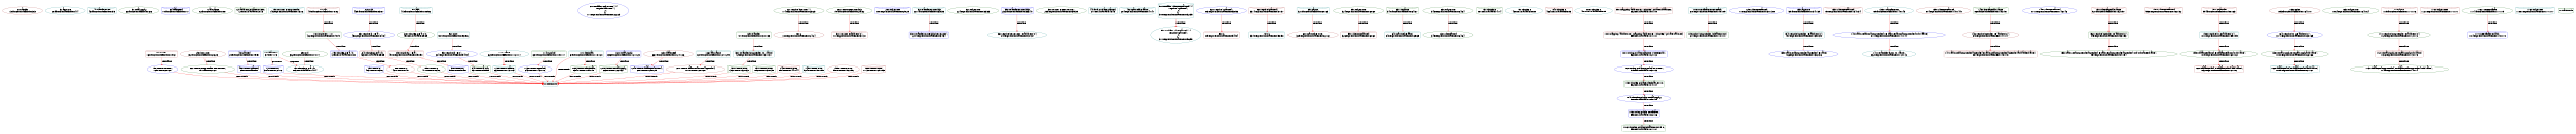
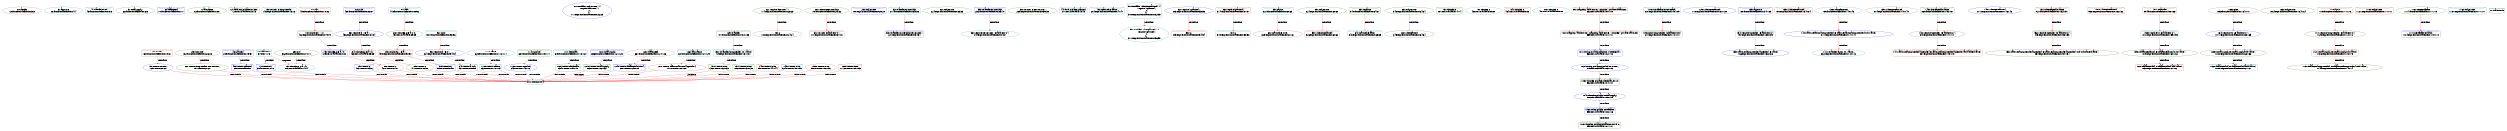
  digraph {
    node [color=darkgreen shape=cylinder type_label=expression_statement]
    edge [arrowhead=tee color=red controlflow_type=next_line edge_type=CFG_edge]
    n1 [color=brown label="2_ transfer\n13-function_definition-3-3" shape=ellipse type_label=function_definition]
    n2 [color=teal label="3_ approve\n28-function_definition-4-4" shape=ellipse type_label=function_definition]
    n3 [color=teal label="4_ transferFrom\n43-function_definition-5-5" type_label=function_definition]
    n4 [label="5_ totalSupply\n62-function_definition-6-6" shape=ellipse type_label=function_definition]
    n5 [color=blue label="6_ balanceOf\n70-function_definition-7-7" type_label=function_definition]
    n6 [label="7_ allowance\n82-function_definition-8-8" shape=ellipse type_label=function_definition]
    n7 [label="12_ address private _owner;\n129-new_variable-13-13" type_label=new_variable]
    n8 [color=teal label="15_ _owner = msg.sender;\n146-expression_statement-16-16"]
    n9 [color=brown label="18_ owner\n160-function_definition-19-21" type_label=function_definition]
    n10 [color=blue label="19_ return _owner;\n169-return-20-20" shape=ellipse type_label=return]
    n11 [color=teal label="0_ exit_node" type_label=exit]
    n12 [color=blue label="21_ modifier onlyOwner() {\n        require(isOwner());\n        _;\n    }\n171-expression_statement-22-25" shape=ellipse]
    n13 [label="22_ require(isOwner());\n174-expression_statement-23-23" shape=ellipse]
    n14 [color=brown label="23_ _;\n180-expression_statement-24-24" shape=ellipse]
    n15 [color=brown label="25_ isOwner\n182-function_definition-26-28" shape=ellipse type_label=function_definition]
    n16 [label="26_ return msg.sender == _owner;\n191-return-27-27" shape=ellipse type_label=return]
    n17 [label="28_ renounceOwnership\n197-function_definition-29-32" shape=ellipse type_label=function_definition]
    n18 [color=brown label="30_ _owner = address(0);\n211-expression_statement-31-31"]
    n19 [color=blue label="28_ onlyOwner\n200-expression_statement-29-29"]
    n20 [color=teal label="32_ transferOwnership\n217-function_definition-33-35" type_label=function_definition]
    n21 [color=blue label="33_ _transferOwnership(newOwner);\n227-expression_statement-34-34"]
    n22 [label="32_ onlyOwner\n224-expression_statement-33-33" shape=ellipse]
    n23 [color=blue label="35_ _transferOwnership\n232-function_definition-36-40" type_label=function_definition]
    n24 [color=teal label="36_ require(newOwner != address(0));\n240-expression_statement-37-37" shape=ellipse]
    n25 [label="38_ _owner = newOwner;\n255-expression_statement-39-39" shape=ellipse]
    n26 [color=teal label="44_ bool private _paused;\n277-new_variable-45-45" type_label=new_variable]
    n27 [color=teal label="46_ _paused = false;\n284-expression_statement-47-47"]
    n28 [color=blue label="48_ paused\n289-function_definition-49-51" type_label=function_definition]
    n29 [color=blue label="49_ return _paused;\n298-return-50-50" type_label=return]
    n30 [color=teal label="51_ modifier whenNotPaused() {\n        require(!_paused);\n        _;\n    }\n300-expression_statement-52-55"]
    n31 [color=teal label="55_ modifier whenPaused() {\n        require(_paused);\n        _;\n    }\n311-expression_statement-56-59" shape=ellipse]
    n32 [color=blue label="52_ require(!_paused);\n303-expression_statement-53-53" shape=ellipse]
    n33 [color=brown label="53_ _;\n309-expression_statement-54-54"]
    n34 [color=brown label="56_ require(_paused);\n314-expression_statement-57-57"]
    n35 [color=teal label="57_ _;\n319-expression_statement-58-58"]
    n36 [color=teal label="59_ pause\n321-function_definition-60-63" type_label=function_definition]
    n37 [color=brown label="60_ _paused = true;\n329-expression_statement-61-61" shape=ellipse]
    n38 [label="59_ onlyOwner\n324-expression_statement-60-60" shape=ellipse]
    n39 [color=brown label="59_ whenNotPaused\n326-expression_statement-60-60"]
    n40 [label="63_ unpause\n340-function_definition-64-67" type_label=function_definition]
    n41 [color=teal label="64_ _paused = false;\n348-expression_statement-65-65"]
    n42 [label="63_ onlyOwner\n343-expression_statement-64-64" shape=ellipse]
    n43 [label="63_ whenPaused\n345-expression_statement-64-64" shape=ellipse]
    n44 [label="69_ mul\n362-function_definition-70-77" shape=ellipse type_label=function_definition]
    n45 [color=teal label="73_ uint256 c = a * b;\n386-new_variable-74-74" shape=ellipse type_label=new_variable]
    n46 [color=teal label="70_ if_a == 0\n379-if-71-73" type_label=if]
    n47 [color=blue label="71_ return 0;\n384-return-72-72" type_label=return]
    n48 [label="73_ uint256 c\n387-new_variable-74-74" type_label=new_variable]
    n49 [color=blue label="75_ return c;\n403-return-76-76" type_label=return]
    n50 [color=brown label="77_ div\n405-function_definition-78-82" type_label=function_definition]
    n51 [label="78_ require(b > 0);\n422-expression_statement-79-79"]
    n52 [color=blue label="79_ uint256 c = a / b;\n429-new_variable-80-80" type_label=new_variable]
    n53 [color=brown label="80_ return c;\n437-return-81-81" shape=ellipse type_label=return]
    n54 [color=teal label="79_ uint256 c\n430-new_variable-80-80" shape=ellipse type_label=new_variable]
    n55 [color=blue label="82_ sub\n439-function_definition-83-87" type_label=function_definition]
    n56 [color=blue label="83_ require(b <= a);\n456-expression_statement-84-84" shape=ellipse]
    n57 [color=brown label="84_ uint256 c = a - b;\n463-new_variable-85-85" type_label=new_variable]
    n58 [label="85_ return c;\n471-return-86-86" shape=ellipse type_label=return]
    n59 [color=brown label="84_ uint256 c\n464-new_variable-85-85" type_label=new_variable]
    n60 [color=teal label="87_ add\n473-function_definition-88-92" type_label=function_definition]
    n61 [label="88_ uint256 c = a + b;\n490-new_variable-89-89" shape=ellipse type_label=new_variable]
    n62 [color=brown label="89_ require(c >= a);\n498-expression_statement-90-90"]
    n63 [color=blue label="90_ return c;\n505-return-91-91" type_label=return]
    n64 [color=teal label="88_ uint256 c\n491-new_variable-89-89" shape=ellipse type_label=new_variable]
    n65 [color=teal label="92_ mod\n507-function_definition-93-96" type_label=function_definition]
    n66 [color=blue label="93_ require(b != 0);\n524-expression_statement-94-94" shape=ellipse]
    n67 [label="94_ return a % b;\n531-return-95-95" type_label=return]
    n68 [color=brown label="99_ mapping (address => uint256) private _balances;\n552-new_variable-100-100" type_label=new_variable]
    n69 [color=brown label="100_ mapping (address => mapping (address => uint256)) private _allowed;\n559-new_variable-101-101" type_label=new_variable]
    n70 [color=blue label="101_ string private _name = \"MetexGold\";\n568-new_variable-102-102" type_label=new_variable]
    n71 [color=blue label="102_ string private _symbol = \"MAU\";\n575-new_variable-103-103" shape=ellipse type_label=new_variable]
    n72 [label="103_ uint256 private _decimals = 18;\n582-new_variable-104-104" type_label=new_variable]
    n73 [color=blue label="104_ uint256 private _totalSupply;\n588-new_variable-105-105" shape=ellipse type_label=new_variable]
    n74 [color=blue label="105_ string public certificate;\n593-new_variable-106-106" type_label=new_variable]
    n75 [label="106_ uint256 private initialAmount = 0;\n598-new_variable-107-107" type_label=new_variable]
    n76 [color=teal label="108_ certificate = certHash;\n610-expression_statement-109-109"]
    n77 [label="109_ mint(msg.sender, initialAmount);\n614-expression_statement-110-110"]
    n78 [color=teal label="111_ name\n623-function_definition-112-114" shape=ellipse type_label=function_definition]
    n79 [color=teal label="112_ return _name;\n632-return-113-113" type_label=return]
    n80 [label="114_ symbol\n634-function_definition-115-117" type_label=function_definition]
    n81 [color=blue label="115_ return _symbol;\n643-return-116-116" shape=ellipse type_label=return]
    n82 [color=teal label="117_ decimals\n645-function_definition-118-120" type_label=function_definition]
    n83 [label="118_ return _decimals;\n654-return-119-119" type_label=return]
    n84 [color=blue label="120_ totalSupply\n656-function_definition-121-123" type_label=function_definition]
    n85 [label="121_ return _totalSupply;\n665-return-122-122" type_label=return]
    n86 [color=brown label="123_ balanceOf\n667-function_definition-124-126" shape=ellipse type_label=function_definition]
    n87 [color=blue label="124_ return _balances[owner];\n680-return-125-125" type_label=return]
    n88 [color=teal label="126_ allowance\n684-function_definition-127-129" type_label=function_definition]
    n89 [color=brown label="127_ return _allowed[owner][spender];\n701-return-128-128" shape=ellipse type_label=return]
    n90 [label="129_ transfer\n707-function_definition-130-133" type_label=function_definition]
    n91 [color=teal label="130_ _transfer(msg.sender, to, value);\n725-expression_statement-131-131"]
    n92 [label="131_ return true;\n736-return-132-132" type_label=return]
    n93 [color=blue label="129_ whenNotPaused\n718-expression_statement-130-130" shape=ellipse]
    n94 [color=blue label="133_ approve\n739-function_definition-134-139" type_label=function_definition]
    n95 [color=teal label="134_ require(spender != address(0));\n757-expression_statement-135-135"]
    n96 [color=blue label="135_ _allowed[msg.sender][spender] = value;\n766-expression_statement-136-136" shape=ellipse]
    n97 [color=brown label="133_ whenNotPaused\n750-expression_statement-134-134"]
    n98 [label="137_ return true;\n786-return-138-138" type_label=return]
    n99 [color=teal label="139_ transferFrom\n789-function_definition-140-145" shape=ellipse type_label=function_definition]
    n100 [color=blue label="140_ _allowed[from][msg.sender] = _allowed[from][msg.sender].sub(value);\n811-expression_statement-141-141" shape=ellipse]
    n101 [color=teal label="141_ _transfer(from, to, value);\n832-expression_statement-142-142" shape=ellipse]
    n102 [color=brown label="139_ whenNotPaused\n804-expression_statement-140-140" shape=ellipse]
    n103 [color=brown label="143_ return true;\n857-return-144-144" type_label=return]
    n104 [label="145_ increaseAllowance\n860-function_definition-146-151" type_label=function_definition]
    n105 [color=brown label="146_ require(spender != address(0));\n878-expression_statement-147-147" shape=ellipse]
    n106 [color=brown label="147_ _allowed[msg.sender][spender] = _allowed[msg.sender][spender].add(addedValue);\n887-expression_statement-148-148"]
    n107 [color=blue label="145_ whenNotPaused\n871-expression_statement-146-146" shape=ellipse]
    n108 [color=teal label="149_ return true;\n924-return-150-150" type_label=return]
    n109 [color=brown label="151_ decreaseAllowance\n927-function_definition-152-157" type_label=function_definition]
    n110 [label="152_ require(spender != address(0));\n945-expression_statement-153-153"]
    n111 [label="153_ _allowed[msg.sender][spender] = _allowed[msg.sender][spender].sub(subtractedValue);\n954-expression_statement-154-154" shape=ellipse]
    n112 [color=brown label="151_ whenNotPaused\n938-expression_statement-152-152"]
    n113 [color=brown label="155_ return true;\n991-return-156-156" shape=ellipse type_label=return]
    n114 [color=brown label="157_ _transfer\n994-function_definition-158-163" type_label=function_definition]
    n115 [color=teal label="158_ require(to != address(0));\n1010-expression_statement-159-159"]
    n116 [label="159_ _balances[from] = _balances[from].sub(value);\n1019-expression_statement-160-160" shape=ellipse]
    n117 [color=brown label="160_ _balances[to] = _balances[to].add(value);\n1032-expression_statement-161-161"]
    n118 [color=brown label="163_ mint\n1053-function_definition-164-170" shape=ellipse type_label=function_definition]
    n119 [color=blue label="164_ require(to != address(0));\n1071-expression_statement-165-165" shape=ellipse]
    n120 [label="165_ _totalSupply = _totalSupply.add(value);\n1080-expression_statement-166-166" shape=ellipse]
    n121 [label="163_ onlyOwner\n1064-expression_statement-164-164" shape=ellipse]
    n122 [color=teal label="166_ _balances[to] = _balances[to].add(value);\n1089-expression_statement-167-167"]
    n123 [color=brown label="168_ return true;\n1112-return-169-169" type_label=return]
    n124 [color=brown label="170_ burn\n1115-function_definition-171-176" type_label=function_definition]
    n125 [label="171_ require(msg.sender != address(0));\n1125-expression_statement-172-172" shape=ellipse]
    n126 [color=brown label="172_ _totalSupply = _totalSupply.sub(value);\n1136-expression_statement-173-173"]
    n127 [color=brown label="170_ onlyOwner\n1121-expression_statement-171-171"]
    n128 [label="173_ _balances[msg.sender] = _balances[msg.sender].sub(value);\n1145-expression_statement-174-174" shape=ellipse]
    n129 [label="176_ setCertificate\n1174-function_definition-177-179" shape=ellipse type_label=function_definition]
    n130 [color=blue label="177_ certificate = hash;\n1184-expression_statement-178-178"]
    n131 [color=teal label="176_ onlyOwner\n1181-expression_statement-177-177"]
    n132 [label="0_ start_node" type_label=start]
    n9 -> n10 [label=next_line]
    n10 -> n11 [controlflow_type=return_exit label=return_exit]
    n13 -> n14 [arrowhead=odot label=next_line]
    n15 -> n16 [arrowhead=odot label=next_line]
    n16 -> n11 [controlflow_type=return_exit label=return_exit]
    n17 -> n18 [label=next_line]
    n20 -> n21 [arrowhead=odot label=next_line]
    n23 -> n24 [label=next_line]
    n28 -> n29 [arrowhead=odot label=next_line]
    n29 -> n11 [arrowhead=odot controlflow_type=return_exit label=return_exit]
    n30 -> n31 [label=next_line]
    n32 -> n33 [label=next_line]
    n34 -> n35 [label=next_line]
    n36 -> n37 [label=next_line]
    n38 -> n39 [arrowhead=odot label=next_line]
    n40 -> n41 [arrowhead=odot label=next_line]
    n42 -> n43 [arrowhead=odot label=next_line]
    n44 -> n45 [arrowhead=odot label=next_line]
    n46 -> n45 [controlflow_type=neg_next label=neg_next]
-   n46 -> n47 [arrowhead=odot controlflow_type=pos_next label=pos_next]
+   n46 -> n47 [arrowhead=odot controlflow_type=pos_next label=pos_exit]
    n47 -> n11 [controlflow_type=return_exit label=return_exit]
    n49 -> n11 [arrowhead=odot controlflow_type=return_exit label=return_exit]
    n50 -> n51 [label=next_line]
    n51 -> n52 [arrowhead=odot label=next_line]
    n52 -> n53 [label=next_line]
    n53 -> n11 [controlflow_type=return_exit label=return_exit]
    n55 -> n56 [arrowhead=odot label=next_line]
    n56 -> n57 [arrowhead=odot label=next_line]
    n57 -> n58 [arrowhead=odot label=next_line]
    n58 -> n11 [controlflow_type=return_exit label=return_exit]
    n60 -> n61 [arrowhead=odot label=next_line]
    n61 -> n62 [label=next_line]
    n62 -> n63 [arrowhead=odot label=next_line]
    n63 -> n11 [controlflow_type=return_exit label=return_exit]
    n65 -> n66 [arrowhead=odot label=next_line]
    n66 -> n67 [arrowhead=odot label=next_line]
    n67 -> n11 [arrowhead=odot controlflow_type=return_exit label=return_exit]
    n68 -> n69 [arrowhead=odot label=next_line]
    n69 -> n70 [label=next_line]
    n70 -> n71 [label=next_line]
    n71 -> n72 [label=next_line]
    n72 -> n73 [label=next_line]
    n73 -> n74 [arrowhead=odot label=next_line]
    n74 -> n75 [arrowhead=odot label=next_line]
    n76 -> n77 [label=next_line]
    n78 -> n79 [label=next_line]
    n79 -> n11 [arrowhead=odot controlflow_type=return_exit label=return_exit]
    n80 -> n81 [label=next_line]
    n81 -> n11 [controlflow_type=return_exit label=return_exit]
    n82 -> n83 [label=next_line]
    n83 -> n11 [arrowhead=odot controlflow_type=return_exit label=return_exit]
    n84 -> n85 [arrowhead=odot label=next_line]
-   n85 -> n11 [controlflow_type=return_exit label=return_exit]
+   n85 -> n11 [controlflow_type=return_exit label=return_pos]
    n86 -> n87 [label=next_line]
-   n82 -> n11 [controlflow_type=return_exit label=return_exit]
+   n87 -> n11 [controlflow_type=return_exit label=return_exit]
    n88 -> n89 [label=next_line]
    n89 -> n11 [controlflow_type=return_exit label=return_exit]
    n90 -> n91 [label=next_line]
    n91 -> n92 [arrowhead=odot label=next_line]
-   n92 -> n11 [arrowhead=odot controlflow_type=return_exit label=return_exit]
+   n92 -> n11 [arrowhead=odot controlflow_type=return_exit label=pos_next]
    n94 -> n95 [arrowhead=odot label=next_line]
    n95 -> n96 [arrowhead=odot label=next_line]
    n98 -> n11 [arrowhead=odot controlflow_type=return_exit label=return_exit]
    n99 -> n100 [label=next_line]
    n100 -> n101 [label=next_line]
    n103 -> n11 [arrowhead=odot controlflow_type=return_exit label=return_exit]
    n104 -> n105 [arrowhead=odot label=next_line]
    n105 -> n106 [label=next_line]
    n108 -> n11 [arrowhead=odot controlflow_type=return_exit label=return_exit]
    n109 -> n110 [label=next_line]
    n110 -> n111 [arrowhead=odot label=next_line]
    n113 -> n11 [arrowhead=odot controlflow_type=return_exit label=return_exit]
    n114 -> n115 [label=next_line]
    n115 -> n116 [label=next_line]
    n116 -> n117 [label=next_line]
    n118 -> n119 [label=next_line]
    n119 -> n120 [label=next_line]
    n120 -> n122 [label=next_line]
    n123 -> n11 [arrowhead=odot controlflow_type=return_exit label=return_exit]
    n124 -> n125 [label=next_line]
    n125 -> n126 [arrowhead=odot label=next_line]
    n126 -> n128 [arrowhead=odot label=next_line]
    n129 -> n130 [label=next_line]
  }
